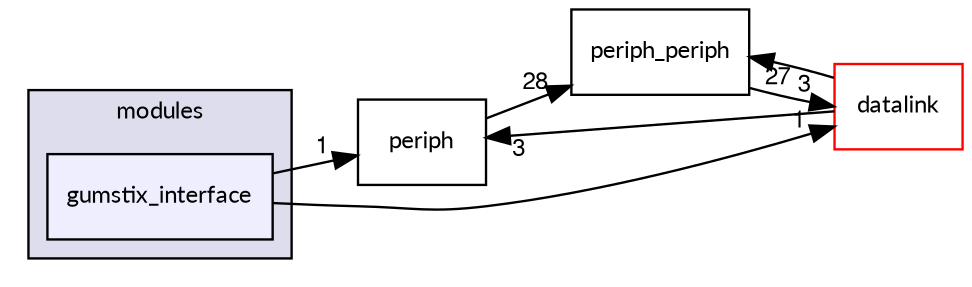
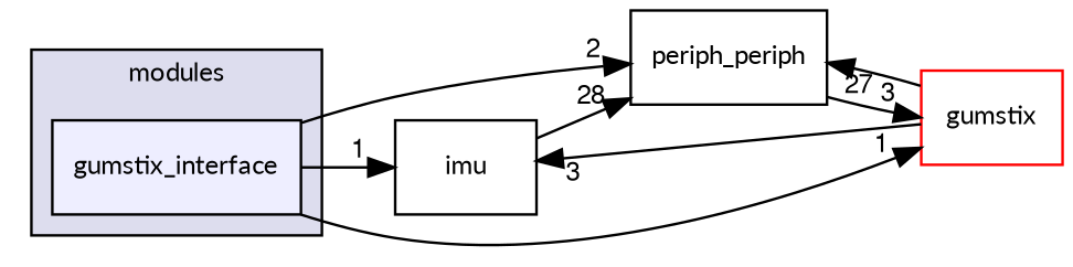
  digraph {
    compound=true
    fontname=Lato
    rankdir=LR
    node [fontname=Lato fontsize=10 shape=box]
    edge [fontname=Lato headlabel=1 labeldistance=1.5 labelfontname=FreeSans labelfontsize=10]
    n1 [fillcolor="#eeeeff" label=gumstix_interface pencolor=black style=filled]
-   n2 [label=periph]
+   n2 [label=imu]
    n3 [label=periph_periph]
-   n4 [color=red fillcolor=white label=datalink style=filled]
+   n4 [color=red fillcolor=white label=gumstix style=filled]
    subgraph cluster_1 {
      bgcolor="#ddddee"
      fontsize=10
      label=modules
      pencolor=black
      n1
    }
    n1 -> n2
+   n1 -> n3 [headlabel=2]
    n1 -> n4
    n2 -> n3 [headlabel=28]
    n3 -> n4 [headlabel=3]
    n4 -> n2 [headlabel=3]
    n4 -> n3 [headlabel=27]
  }
